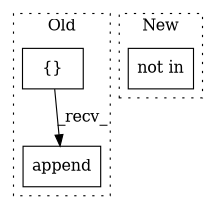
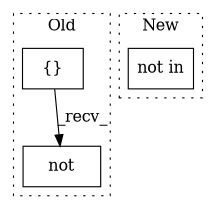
  digraph {
    node [shape=box]
-   n1 [a=32 l="7,1" label=append s="4708,4726"]
+   n1 [a=32 l="7,1" label=not s="4708,4726"]
    n2 [a=4 l=2 label="{}" s=4461]
    n3 [a=108 l=86 label="not in" s=3526]
    subgraph cluster_1 {
      label=Old
      style=dotted
      n1
      n2
    }
    subgraph cluster_2 {
      label=New
      style=dotted
      n3
    }
    n2 -> n1 [label=_recv_]
  }
